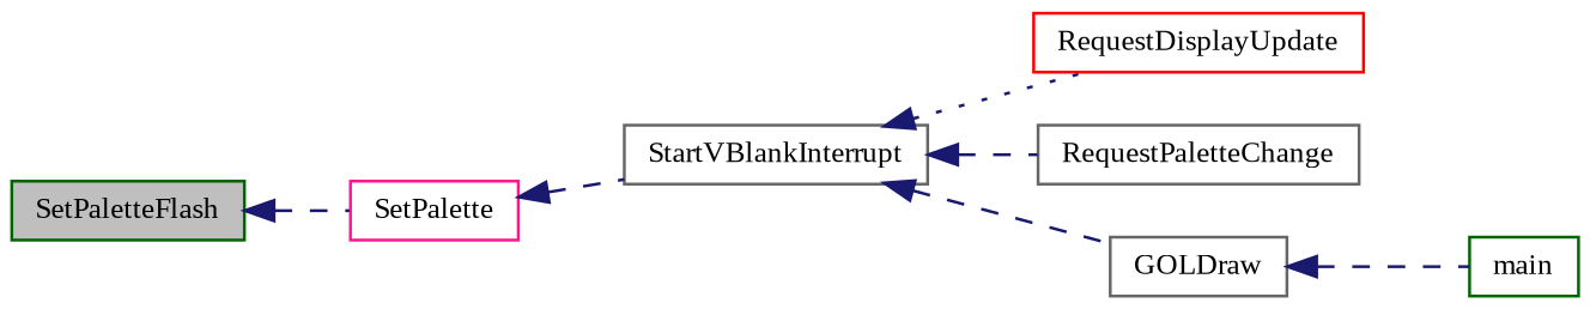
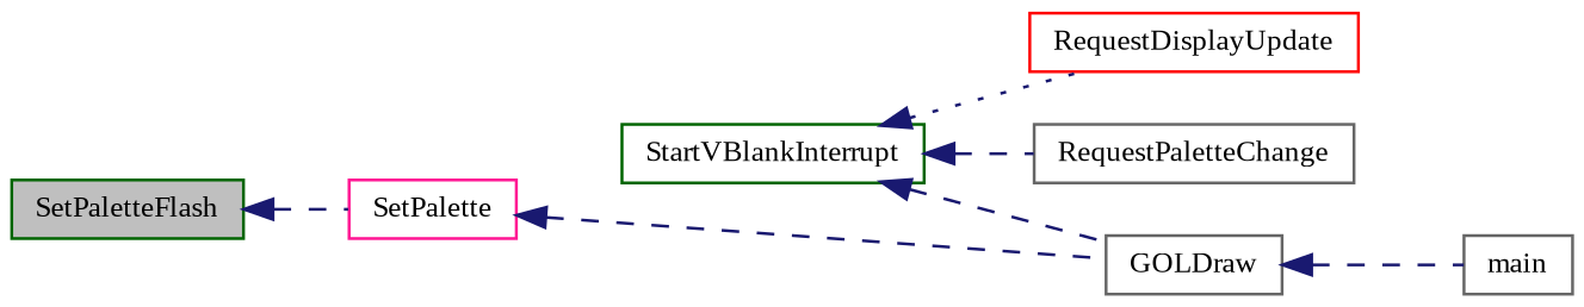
  digraph {
    fontname="Liberation Serif"
    rankdir=LR
    node [color=gray40 fillcolor=white fontname="Liberation Serif" fontsize=10 shape=record style=filled]
    edge [color=midnightblue dir=back fontname="Liberation Serif" fontsize=10 labelfontname=Helvetica labelfontsize=10 style=dashed]
    n1 [color=darkgreen fillcolor=grey75 fontcolor=black height=0.2 label=SetPaletteFlash width=0.4]
    n2 [color=deeppink height=0.2 label=SetPalette width=0.4]
-   n3 [height=0.2 label=StartVBlankInterrupt width=0.4]
+   n3 [color=darkgreen height=0.2 label=StartVBlankInterrupt width=0.4]
    n4 [color=red height=0.2 label=RequestDisplayUpdate width=0.4]
    n5 [height=0.2 label=RequestPaletteChange width=0.4]
    n6 [height=0.2 label=GOLDraw width=0.4]
-   n7 [color=darkgreen height=0.2 label=main width=0.4]
+   n7 [height=0.2 label=main width=0.4]
    n1 -> n2
-   n2 -> n3
+   n2 -> n6
    n3 -> n4 [style=dotted]
    n3 -> n5
    n3 -> n6
    n6 -> n7
  }
